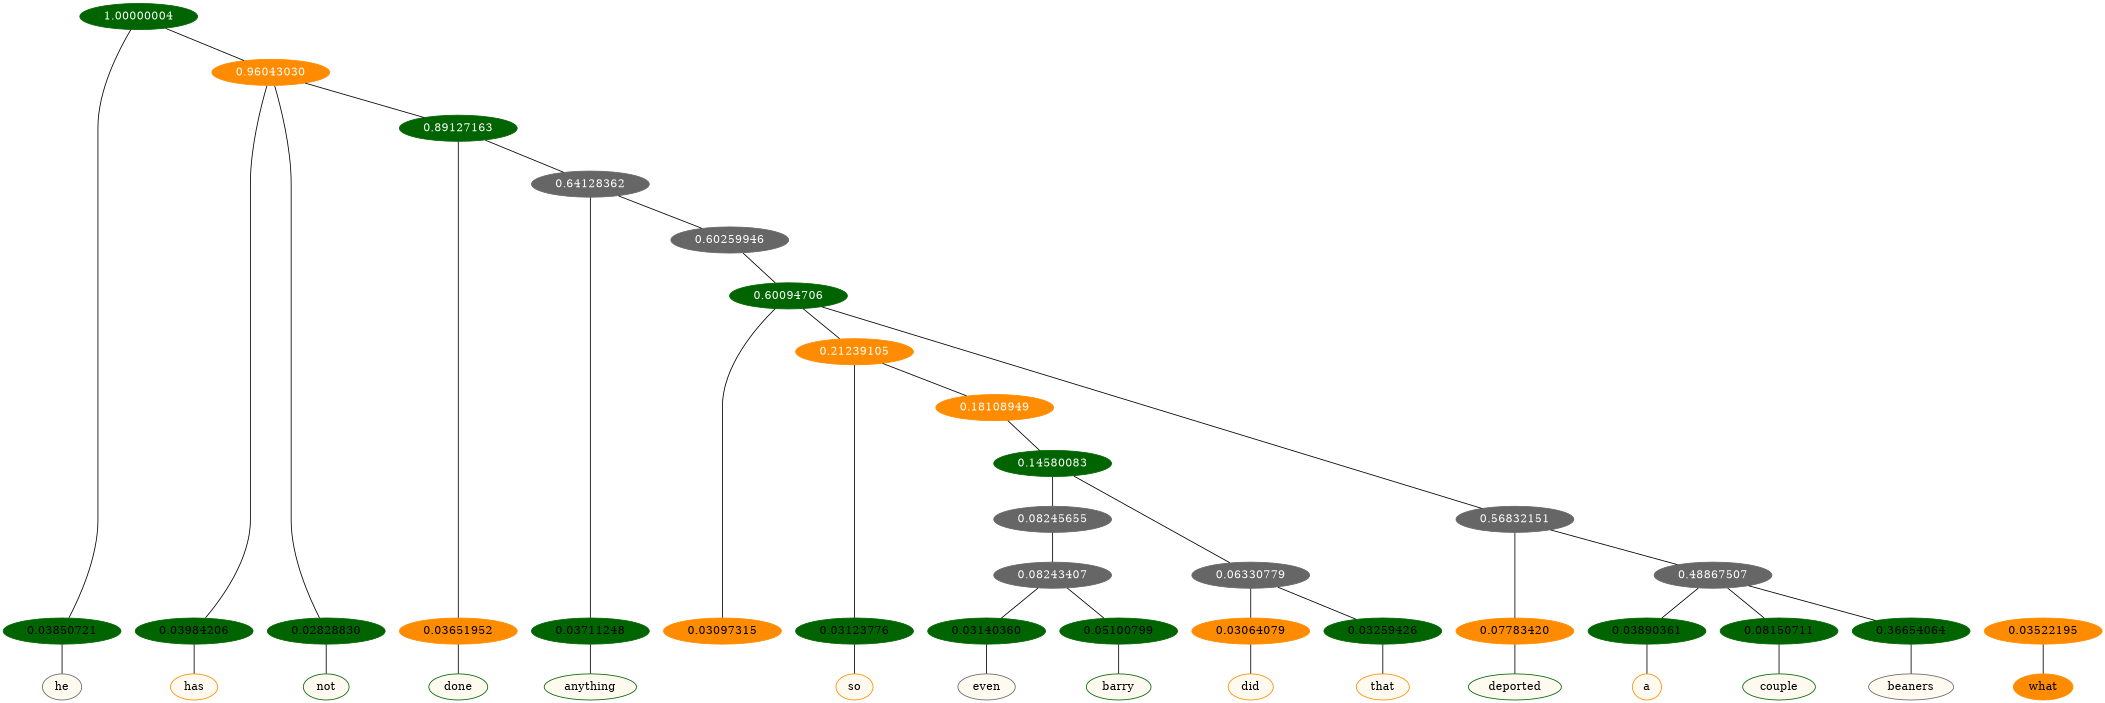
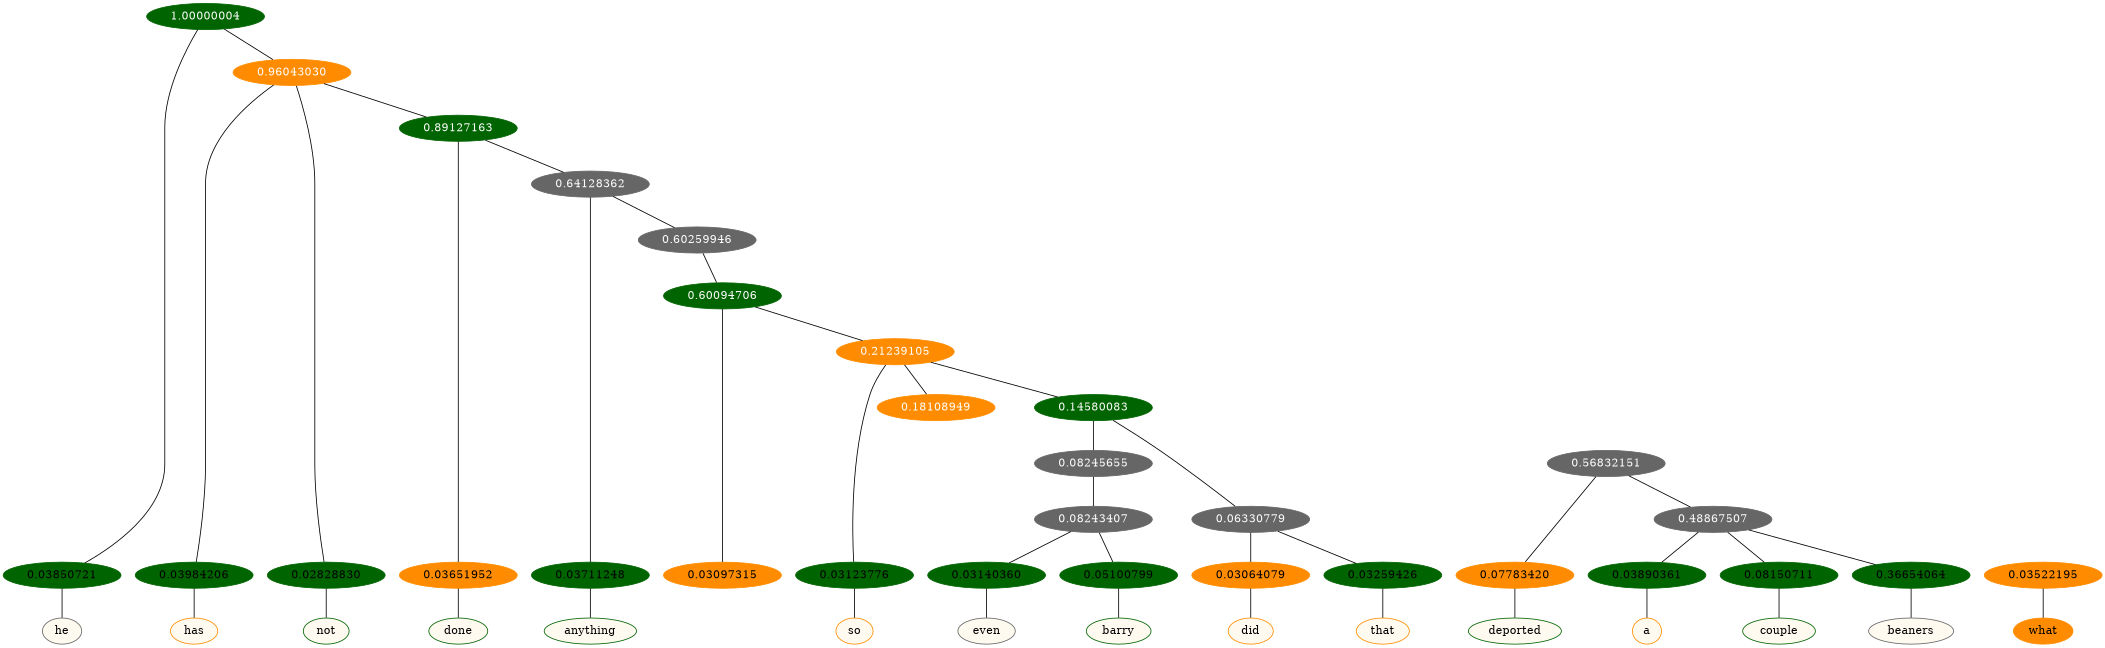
  graph {
    node [color=darkgreen format=png nodesep=0.001 ordering=out overlap_scaling=0.01 ranksep=0.001 style=filled fontcolor=black]
    n1 [color=gray40 fillcolor=floralwhite height=0.15 label=he style="filled,solid" width=0.15 fontcolor=""]
    n2 [color=darkorange fillcolor=floralwhite height=0.15 label=has style="filled,solid" width=0.15 fontcolor=""]
    n3 [fillcolor=floralwhite height=0.15 label=not style="filled,solid" width=0.15 fontcolor=""]
    n4 [fillcolor=floralwhite height=0.15 label=done style="filled,solid" width=0.15 fontcolor=""]
    n5 [fillcolor=floralwhite height=0.15 label=anything style="filled,solid" width=0.15 fontcolor=""]
    n6 [fillcolor=floralwhite height=0.15 label=deported style="filled,solid" width=0.15 fontcolor=""]
    n7 [color=darkorange fillcolor=floralwhite height=0.15 label=a style="filled,solid" width=0.15 fontcolor=""]
    n8 [fillcolor=floralwhite height=0.15 label=couple style="filled,solid" width=0.15 fontcolor=""]
    n9 [color=gray40 fillcolor=floralwhite height=0.15 label=beaners style="filled,solid" width=0.15 fontcolor=""]
    n10 [color=darkorange fillcolor=floralwhite height=0.15 label=so style="filled,solid" width=0.15 fontcolor=""]
    n11 [color=darkorange fillcolor=darkorange height=0.15 label=what style="filled,solid" width=0.15 fontcolor=""]
    n12 [color=gray40 fillcolor=floralwhite height=0.15 label=even style="filled,solid" width=0.15 fontcolor=""]
    n13 [fillcolor=floralwhite height=0.15 label=barry style="filled,solid" width=0.15 fontcolor=""]
    n14 [color=darkorange fillcolor=floralwhite height=0.15 label=did style="filled,solid" width=0.15 fontcolor=""]
    n15 [color=darkorange fillcolor=floralwhite height=0.15 label=that style="filled,solid" width=0.15 fontcolor=""]
    n16 [height=0.15 label=0.03850721 width=0.15]
    n17 [height=0.15 label=0.03984206 width=0.15]
    n18 [height=0.15 label=0.02828830 width=0.15]
    n19 [color=darkorange height=0.15 label=0.03651952 width=0.15]
    n20 [height=0.15 label=0.03711248 width=0.15]
    n21 [color=darkorange height=0.15 label=0.03097315 width=0.15]
    n22 [color=darkorange height=0.15 label=0.07783420 width=0.15]
    n23 [height=0.15 label=0.03890361 width=0.15]
    n24 [height=0.15 label=0.08150711 width=0.15]
    n25 [height=0.15 label=0.36654064 width=0.15]
    n26 [height=0.15 label=0.03123776 width=0.15]
    n27 [color=darkorange height=0.15 label=0.03522195 width=0.15]
    n28 [height=0.15 label=0.03140360 width=0.15]
    n29 [height=0.15 label=0.05100799 width=0.15]
    n30 [color=darkorange height=0.15 label=0.03064079 width=0.15]
    n31 [height=0.15 label=0.03259426 width=0.15]
    n32 [fontcolor=grey99 height=0.15 label=1.00000004 width=0.15]
    n33 [color=darkorange fontcolor=grey99 height=0.15 label=0.96043030 width=0.15]
    n34 [fontcolor=grey99 height=0.15 label=0.89127163 width=0.15]
    n35 [color=gray40 fontcolor=grey99 height=0.15 label=0.64128362 width=0.15]
    n36 [color=gray40 fontcolor=grey99 height=0.15 label=0.60259946 width=0.15]
    n37 [color=darkorange fontcolor=grey99 height=0.15 label=0.21239105 width=0.15]
    n38 [color=darkorange fontcolor=grey99 height=0.15 label=0.18108949 width=0.15]
    n39 [fontcolor=grey99 height=0.15 label=0.60094706 width=0.15]
    n40 [fontcolor=grey99 height=0.15 label=0.14580083 width=0.15]
    n41 [color=gray40 fontcolor=grey99 height=0.15 label=0.56832151 width=0.15]
    n42 [color=gray40 fontcolor=grey99 height=0.15 label=0.08245655 width=0.15]
    n43 [color=gray40 fontcolor=grey99 height=0.15 label=0.06330779 width=0.15]
    n44 [color=gray40 fontcolor=grey99 height=0.15 label=0.48867507 width=0.15]
    n45 [color=gray40 fontcolor=grey99 height=0.15 label=0.08243407 width=0.15]
    subgraph sub_1 {
      rank=same
      n1
      n2
      n3
      n4
      n5
      n6
      n7
      n8
      n9
      n10
      n11
      n12
      n13
      n14
      n15
    }
    subgraph sub_2 {
      rank=same
      n16
      n17
      n18
      n19
      n20
      n21
      n22
      n23
      n24
      n25
      n26
      n27
      n28
      n29
      n30
      n31
    }
    n16 -- n1
    n17 -- n2
    n18 -- n3
    n19 -- n4
    n20 -- n5
    n22 -- n6
    n23 -- n7
    n24 -- n8
    n25 -- n9
    n26 -- n10
    n27 -- n11
    n28 -- n12
    n29 -- n13
    n30 -- n14
    n31 -- n15
    n32 -- n16
    n32 -- n33
    n33 -- n17
    n33 -- n18
    n33 -- n34
    n34 -- n19
    n34 -- n35
    n35 -- n20
    n35 -- n36
    n36 -- n39
    n37 -- n26
    n37 -- n38
-   n38 -- n40
+   n37 -- n40
    n39 -- n21
    n39 -- n37
-   n39 -- n41
    n40 -- n42
    n40 -- n43
    n41 -- n22
    n41 -- n44
    n42 -- n45
    n43 -- n30
    n43 -- n31
    n44 -- n23
    n44 -- n24
    n44 -- n25
    n45 -- n28
    n45 -- n29
  }
